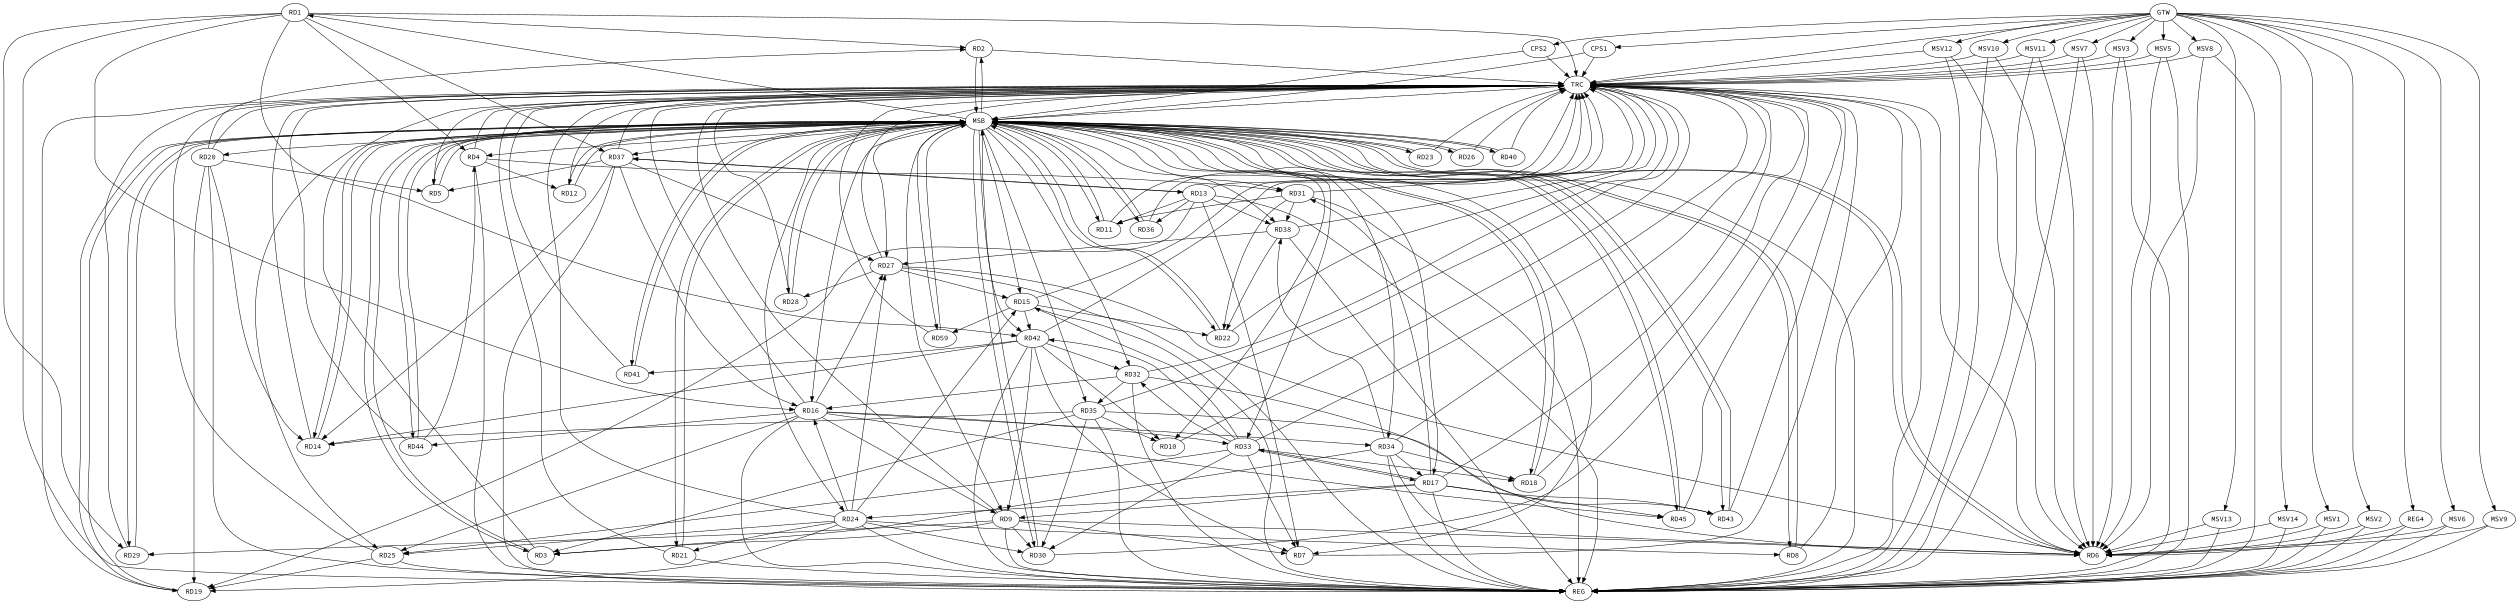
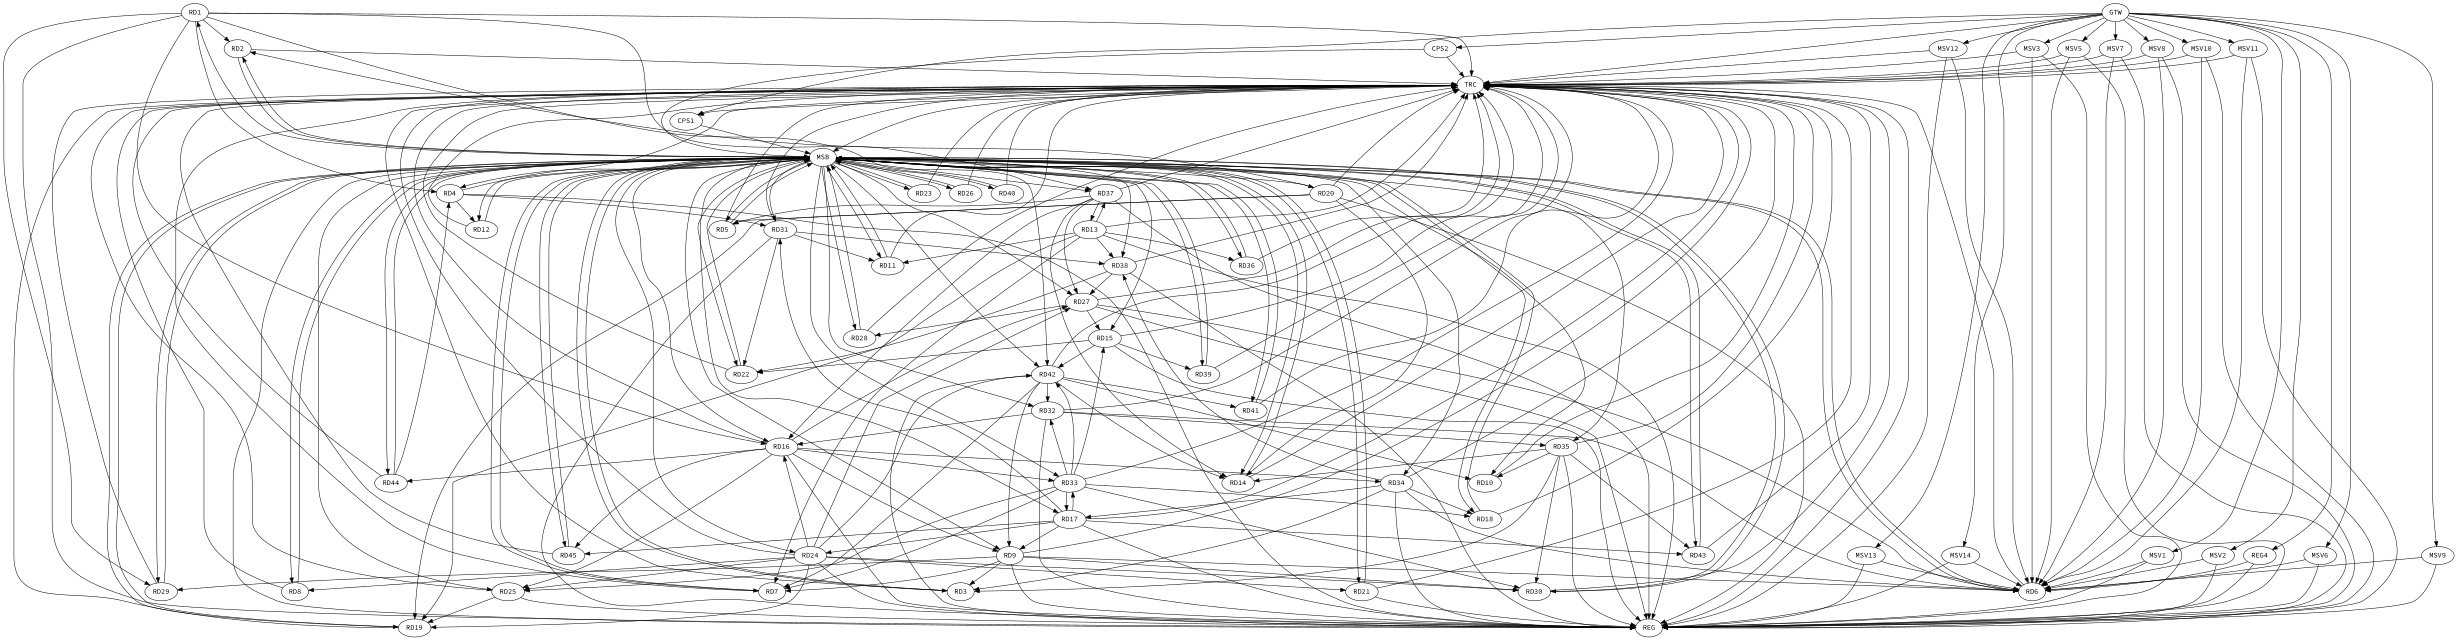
  strict digraph {
    fontname="Source Code Pro"
    node [fontname="Source Code Pro"]
    edge [fontname="Source Code Pro"]
    n1 [label=RD1]
    n2 [label=RD2]
    n3 [label=RD4]
    n4 [label=RD16]
    n5 [label=RD29]
    n6 [label=RD37]
    n7 [label=RD42]
    n8 [label=REG]
    n9 [label=TRC]
    n10 [label=MSB]
    n11 [label=RD12]
    n12 [label=RD31]
    n13 [label=RD9]
    n14 [label=RD25]
    n15 [label=RD27]
    n16 [label=RD33]
    n17 [label=RD34]
    n18 [label=RD44]
    n19 [label=RD45]
    n20 [label=RD5]
    n21 [label=RD13]
    n22 [label=RD14]
    n23 [label=RD7]
    n24 [label=RD10]
    n25 [label=RD32]
    n26 [label=RD41]
    n27 [label=RD3]
    n28 [label=RD6]
    n29 [label=RD8]
    n30 [label=RD30]
    n31 [label=RD11]
    n32 [label=RD19]
    n33 [label=RD36]
    n34 [label=RD38]
    n35 [label=RD15]
    n36 [label=RD22]
-   n37 [label=RD59]
+   n37 [label=RD39]
    n38 [label=RD17]
    n39 [label=RD24]
    n40 [label=RD43]
    n41 [label=RD18]
    n42 [label=RD20]
    n43 [label=RD21]
    n44 [label=RD23]
    n45 [label=RD26]
    n46 [label=RD28]
    n47 [label=RD35]
    n48 [label=RD40]
    n49 [label=CPS1]
    n50 [label=CPS2]
    n51 [label=GTW]
    n52 [label=MSV1]
    n53 [label=MSV2]
    n54 [label=MSV3]
    n55 [label=REG4]
    n56 [label=MSV5]
    n57 [label=MSV6]
    n58 [label=MSV7]
    n59 [label=MSV8]
    n60 [label=MSV9]
    n61 [label=MSV10]
    n62 [label=MSV11]
    n63 [label=MSV12]
    n64 [label=MSV13]
    n65 [label=MSV14]
    n1 -> n2
    n1 -> n3
    n1 -> n4
    n1 -> n5
    n1 -> n6
    n1 -> n7
    n1 -> n8
    n1 -> n9
    n2 -> n9
    n2 -> n10
    n3 -> n8
    n3 -> n9
    n3 -> n11
    n3 -> n12
    n4 -> n8
    n4 -> n9
    n4 -> n13
    n4 -> n14
    n4 -> n15
    n4 -> n16
    n4 -> n17
    n4 -> n18
    n4 -> n19
    n5 -> n9
    n5 -> n10
    n6 -> n4
    n6 -> n8
    n6 -> n9
    n6 -> n15
    n6 -> n20
    n6 -> n21
    n6 -> n22
    n7 -> n8
    n7 -> n9
    n7 -> n13
    n7 -> n22
    n7 -> n23
    n7 -> n24
    n7 -> n25
    n7 -> n26
    n9 -> n8
    n9 -> n10
    n10 -> n1
    n10 -> n2
    n10 -> n3
    n10 -> n4
    n10 -> n5
    n10 -> n6
    n10 -> n7
    n10 -> n8
    n10 -> n11
    n10 -> n12
    n10 -> n13
    n10 -> n14
    n10 -> n15
    n10 -> n16
    n10 -> n17
    n10 -> n18
    n10 -> n19
    n10 -> n20
    n10 -> n22
    n10 -> n23
    n10 -> n24
    n10 -> n25
    n10 -> n26
    n10 -> n27
    n10 -> n28
    n10 -> n29
    n10 -> n30
    n10 -> n31
    n10 -> n32
    n10 -> n33
    n10 -> n34
    n10 -> n35
    n10 -> n36
    n10 -> n37
    n10 -> n38
    n10 -> n39
    n10 -> n40
    n10 -> n41
    n10 -> n42
    n10 -> n43
    n10 -> n44
    n10 -> n45
    n10 -> n46
    n10 -> n47
    n10 -> n48
    n11 -> n9
    n11 -> n10
    n12 -> n8
    n12 -> n9
    n12 -> n31
    n12 -> n34
    n12 -> n36
    n13 -> n5
    n13 -> n8
    n13 -> n9
    n13 -> n23
    n13 -> n27
    n13 -> n28
    n13 -> n30
    n14 -> n8
    n14 -> n9
    n14 -> n32
    n15 -> n8
    n15 -> n9
    n15 -> n28
    n15 -> n35
    n15 -> n46
    n16 -> n7
    n16 -> n9
    n16 -> n14
    n16 -> n23
    n16 -> n25
    n16 -> n30
    n16 -> n35
    n16 -> n38
    n16 -> n41
    n17 -> n8
    n17 -> n9
    n17 -> n27
    n17 -> n28
    n17 -> n34
    n17 -> n38
    n17 -> n41
    n18 -> n3
    n18 -> n9
    n18 -> n10
    n19 -> n9
    n19 -> n10
    n20 -> n9
    n20 -> n10
    n21 -> n6
    n21 -> n8
    n21 -> n9
    n21 -> n23
    n21 -> n31
    n21 -> n32
    n21 -> n33
    n21 -> n34
    n22 -> n9
    n22 -> n10
    n23 -> n9
+   n23 -> n10
    n24 -> n9
    n25 -> n4
    n25 -> n8
    n25 -> n9
    n25 -> n28
    n25 -> n47
    n26 -> n9
    n26 -> n10
    n27 -> n9
    n27 -> n10
    n28 -> n9
    n28 -> n10
    n29 -> n9
    n29 -> n10
    n30 -> n9
    n30 -> n10
    n31 -> n9
    n31 -> n10
    n32 -> n9
    n32 -> n10
    n33 -> n9
    n33 -> n10
    n34 -> n8
    n34 -> n9
    n34 -> n15
    n34 -> n36
    n35 -> n7
    n35 -> n8
    n35 -> n9
    n35 -> n36
    n35 -> n37
    n36 -> n9
    n36 -> n10
    n37 -> n9
    n37 -> n10
    n38 -> n8
    n38 -> n9
    n38 -> n12
    n38 -> n13
    n38 -> n16
    n38 -> n19
    n38 -> n39
    n38 -> n40
    n39 -> n4
    n39 -> n8
    n39 -> n9
    n39 -> n14
    n39 -> n15
    n39 -> n29
    n39 -> n30
    n39 -> n32
-   n39 -> n35
+   n39 -> n7
    n39 -> n43
    n40 -> n9
    n40 -> n10
    n41 -> n9
    n41 -> n10
    n42 -> n2
    n42 -> n8
    n42 -> n9
    n42 -> n20
    n42 -> n22
    n42 -> n32
    n43 -> n8
    n43 -> n9
    n43 -> n10
    n44 -> n9
    n44 -> n10
    n45 -> n9
    n45 -> n10
    n46 -> n9
    n46 -> n10
    n47 -> n8
    n47 -> n9
    n47 -> n22
    n47 -> n24
    n47 -> n27
    n47 -> n30
    n47 -> n40
    n48 -> n9
    n48 -> n10
-   n49 -> n9
+   n9 -> n49
    n49 -> n10
    n50 -> n9
    n50 -> n10
    n51 -> n9
    n51 -> n49
    n51 -> n50
    n51 -> n52
    n51 -> n53
    n51 -> n54
    n51 -> n55
    n51 -> n56
    n51 -> n57
    n51 -> n58
    n51 -> n59
    n51 -> n60
    n51 -> n61
    n51 -> n62
    n51 -> n63
    n51 -> n64
    n51 -> n65
    n52 -> n8
    n52 -> n28
    n53 -> n8
    n53 -> n28
    n54 -> n8
    n54 -> n9
    n54 -> n28
    n55 -> n8
    n55 -> n28
    n56 -> n8
    n56 -> n9
    n56 -> n28
    n57 -> n8
    n57 -> n28
    n58 -> n8
    n58 -> n9
    n58 -> n28
    n59 -> n8
    n59 -> n9
    n59 -> n28
    n60 -> n8
    n60 -> n28
    n61 -> n8
    n61 -> n9
    n61 -> n28
    n62 -> n8
    n62 -> n9
    n62 -> n28
    n63 -> n8
    n63 -> n9
    n63 -> n28
    n64 -> n8
    n64 -> n28
    n65 -> n8
    n65 -> n28
  }
